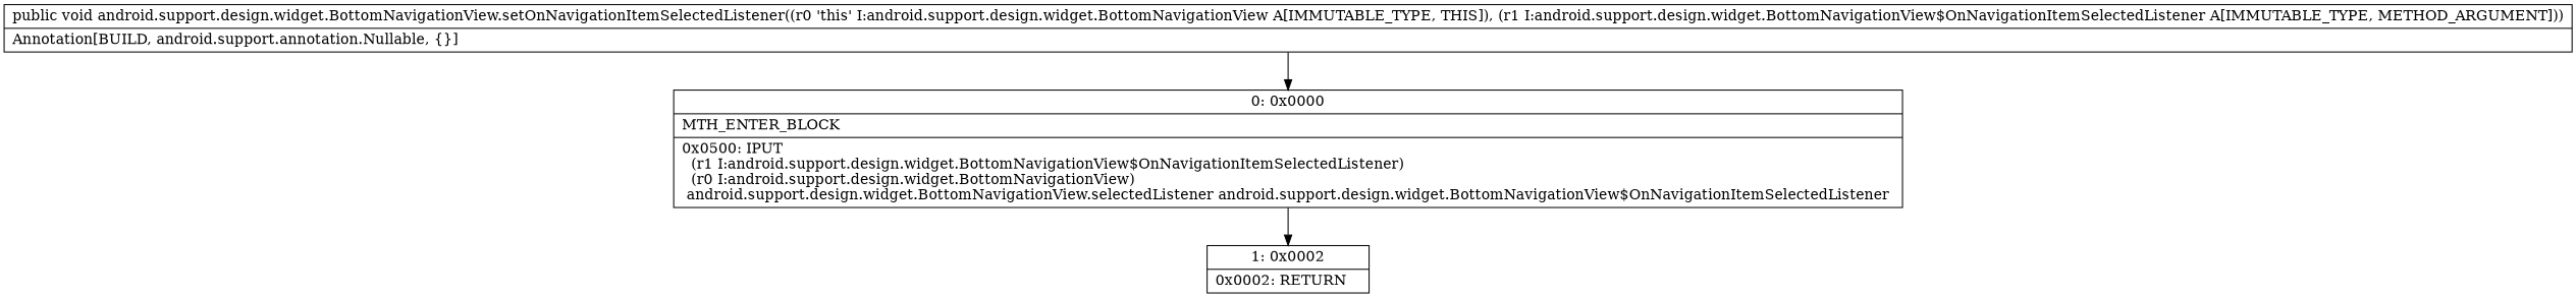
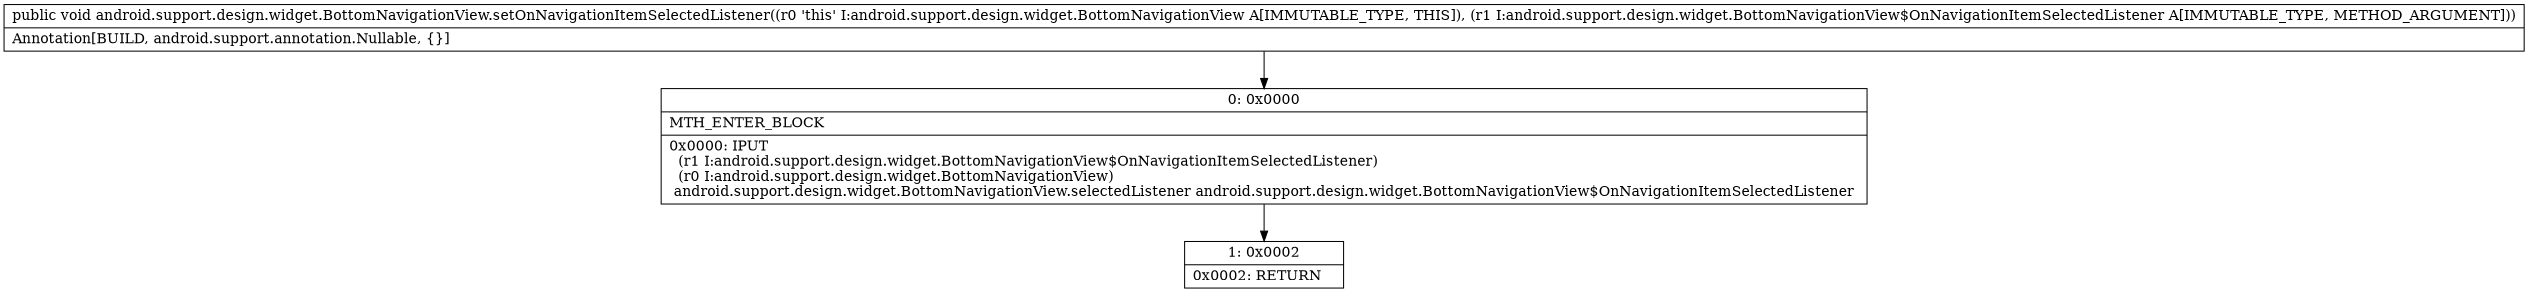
  digraph {
    node [shape=record]
-   n1 [label="{0\:\ 0x0000|MTH_ENTER_BLOCK\l|0x0500: IPUT  \l  (r1 I:android.support.design.widget.BottomNavigationView$OnNavigationItemSelectedListener)\l  (r0 I:android.support.design.widget.BottomNavigationView)\l android.support.design.widget.BottomNavigationView.selectedListener android.support.design.widget.BottomNavigationView$OnNavigationItemSelectedListener \l}"]
+   n1 [label="{0\:\ 0x0000|MTH_ENTER_BLOCK\l|0x0000: IPUT  \l  (r1 I:android.support.design.widget.BottomNavigationView$OnNavigationItemSelectedListener)\l  (r0 I:android.support.design.widget.BottomNavigationView)\l android.support.design.widget.BottomNavigationView.selectedListener android.support.design.widget.BottomNavigationView$OnNavigationItemSelectedListener \l}"]
    n2 [label="{1\:\ 0x0002|0x0002: RETURN   \l}"]
    n3 [label="{public void android.support.design.widget.BottomNavigationView.setOnNavigationItemSelectedListener((r0 'this' I:android.support.design.widget.BottomNavigationView A[IMMUTABLE_TYPE, THIS]), (r1 I:android.support.design.widget.BottomNavigationView$OnNavigationItemSelectedListener A[IMMUTABLE_TYPE, METHOD_ARGUMENT]))  | Annotation[BUILD, android.support.annotation.Nullable, \{\}]\l}"]
    n1 -> n2
    n3 -> n1
  }
